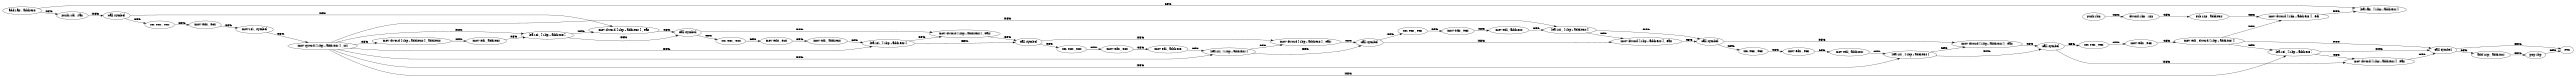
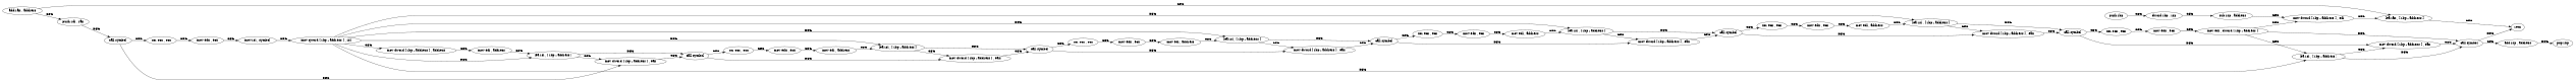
  digraph {
    rankdir=LR
    n1 [label="push rbp"]
    n2 [label="dword rbp , rsp"]
    n3 [label="sub rsp , address"]
    n4 [label="mov dword [ rbp - address ] , edi"]
    n5 [label="lea rax , [ rbp - address ]"]
    n6 [label="mov edi , dword [ rbp - address ]"]
    n7 [label="lea rsi , [ rbp - address ]"]
    n8 [label="call symbol"]
    n9 [label="add rax , address"]
    n10 [label="push rdi , rax"]
    n11 [label="call symbol"]
    n12 [label="xor ecx , ecx"]
    n13 [label="mov dword [ rbp - address ] , eax"]
    n14 [label="mov edx , ecx"]
    n15 [label="call symbol"]
    n16 [label="mov rsi , symbol"]
    n17 [label="mov qword [ rbp - address ] , rsi"]
    n18 [label="mov dword [ rbp - address ] , address"]
    n19 [label="lea rsi , [ rbp - address ]"]
    n20 [label="lea rsi , [ rbp - address ]"]
    n21 [label="lea rsi , [ rbp - address ]"]
    n22 [label="lea rsi , [ rbp - address ]"]
    n23 [label="lea rsi , [ rbp - address ]"]
    n24 [label="mov edi , address"]
    n25 [label="mov dword [ rbp - address ] , eax"]
    n26 [label="call symbol"]
    n27 [label="mov dword [ rbp - address ] , eax"]
    n28 [label="call symbol"]
    n29 [label="mov dword [ rbp - address ] , eax"]
    n30 [label="call symbol"]
    n31 [label="mov dword [ rbp - address ] , eax"]
    n32 [label="call symbol"]
    n33 [label="mov dword [ rbp - address ] , eax"]
    n34 [label="xor ecx , ecx"]
    n35 [label="mov edx , ecx"]
    n36 [label="mov edi , address"]
    n37 [label="xor ecx , ecx"]
    n38 [label="mov edx , ecx"]
    n39 [label="mov edi , address"]
    n40 [label="xor ecx , ecx"]
    n41 [label="mov edx , ecx"]
    n42 [label="mov edi , address"]
    n43 [label="xor ecx , ecx"]
    n44 [label="mov edx , ecx"]
    n45 [label="mov edi , address"]
    n46 [label="xor ecx , ecx"]
    n47 [label="mov edx , ecx"]
    n48 [label="add rsp , address"]
    n49 [label=retn]
    n50 [label="pop rbp"]
    n1 -> n2 [label=CFG]
    n2 -> n3 [label=CFG]
    n3 -> n4 [label=CFG]
-   n4 -> n5 [label=DFG]
+   n4 -> n5 [label=CFG]
    n6 -> n4 [label=DFG]
    n6 -> n7 [label=CFG]
    n6 -> n8 [label=DFG]
    n7 -> n8 [label=DFG]
    n7 -> n33 [label=CFG]
    n8 -> n48 [label=CFG]
    n8 -> n49 [label=DFG]
    n9 -> n5 [label=CFG]
    n9 -> n10 [label=CFG]
    n10 -> n11 [label=DFG]
    n11 -> n12 [label=CFG]
    n11 -> n13 [label=DFG]
    n12 -> n14 [label=CFG]
    n13 -> n15 [label=CFG]
    n14 -> n16 [label=CFG]
    n15 -> n25 [label=DFG]
    n15 -> n34 [label=CFG]
    n16 -> n17 [label=CFG]
    n17 -> n7 [label=DFG]
    n17 -> n18 [label=CFG]
    n17 -> n19 [label=DFG]
    n17 -> n20 [label=DFG]
    n17 -> n21 [label=DFG]
    n17 -> n22 [label=DFG]
    n17 -> n23 [label=DFG]
    n18 -> n24 [label=CFG]
    n19 -> n13 [label=CFG]
    n19 -> n15 [label=DFG]
    n20 -> n25 [label=CFG]
    n20 -> n26 [label=DFG]
    n21 -> n27 [label=CFG]
    n21 -> n28 [label=DFG]
    n22 -> n29 [label=CFG]
    n22 -> n30 [label=DFG]
    n23 -> n31 [label=CFG]
    n23 -> n32 [label=DFG]
    n24 -> n19 [label=CFG]
    n25 -> n26 [label=CFG]
    n26 -> n27 [label=DFG]
    n26 -> n37 [label=CFG]
    n27 -> n28 [label=CFG]
    n28 -> n29 [label=DFG]
    n28 -> n40 [label=CFG]
    n29 -> n30 [label=CFG]
    n30 -> n31 [label=DFG]
    n30 -> n43 [label=CFG]
    n31 -> n32 [label=CFG]
    n32 -> n33 [label=DFG]
    n32 -> n46 [label=CFG]
    n33 -> n8 [label=CFG]
    n34 -> n35 [label=CFG]
    n35 -> n36 [label=CFG]
    n36 -> n20 [label=CFG]
    n37 -> n38 [label=CFG]
    n38 -> n39 [label=CFG]
    n39 -> n21 [label=CFG]
    n40 -> n41 [label=CFG]
    n41 -> n42 [label=CFG]
    n42 -> n22 [label=CFG]
    n43 -> n44 [label=CFG]
    n44 -> n45 [label=CFG]
    n45 -> n23 [label=CFG]
    n46 -> n47 [label=CFG]
    n47 -> n6 [label=CFG]
    n48 -> n50 [label=DFG]
-   n50 -> n49 [label=CFG]
+   n5 -> n49 [label=CFG]
  }
